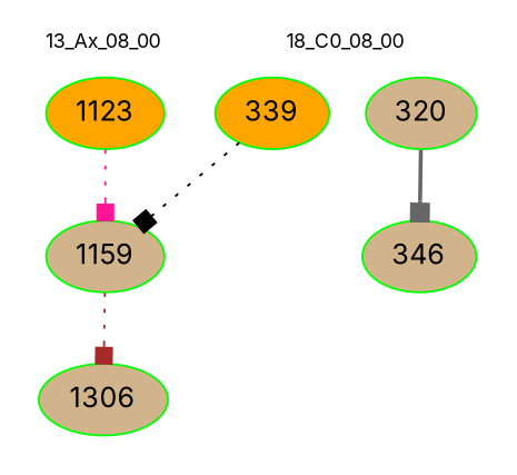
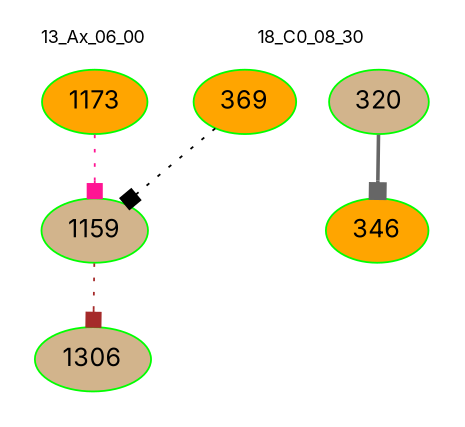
  digraph {
    fontname=Inter
    node [color=green fillcolor=orange fontname=Inter style=filled]
    edge [arrowhead=box fontname=Inter style=dotted]
-   n1 [label=1123]
+   n1 [label=1173]
    n2 [fillcolor=tan label=1159]
    n3 [fillcolor=tan label=1306]
-   n4 [label=339]
+   n4 [label=369]
    n5 [fillcolor=tan label=320]
-   n6 [fillcolor=tan label=346]
+   n6 [label=346]
    subgraph cluster_1 {
      color=white
      fontsize=10
-     label="13_Ax_08_00"
+     label="13_Ax_06_00"
      n1
      n2
      n3
    }
    subgraph cluster_2 {
      color=white
      fontsize=10
-     label="18_C0_08_00"
+     label="18_C0_08_30"
      n4
      n5
      n6
    }
    n1 -> n2 [color=deeppink]
    n2 -> n3 [color=brown]
    n4 -> n2 [color=black]
    n5 -> n6 [color=gray40 style=bold]
  }
